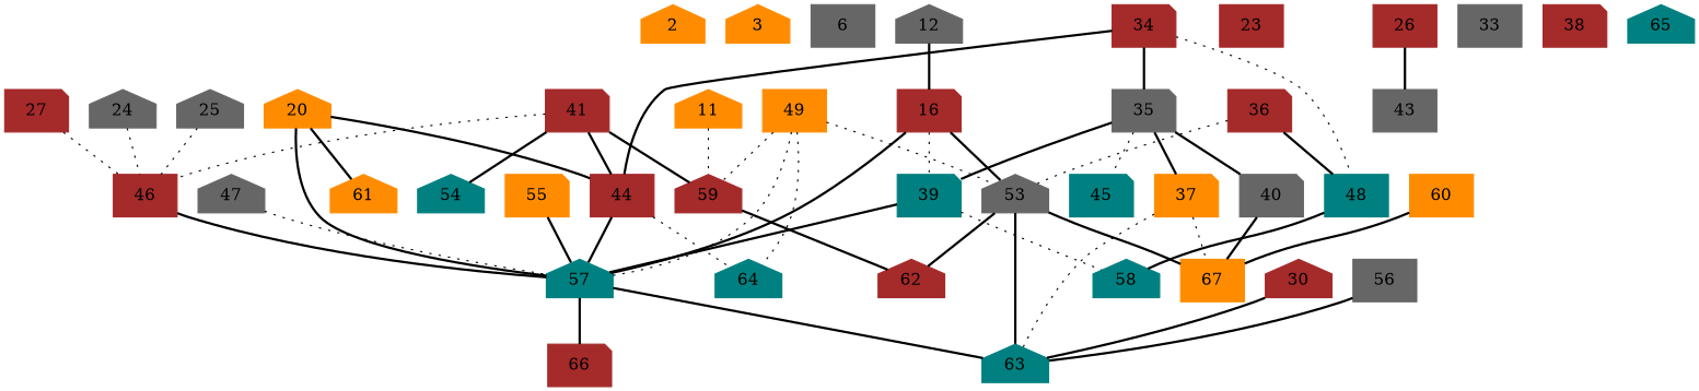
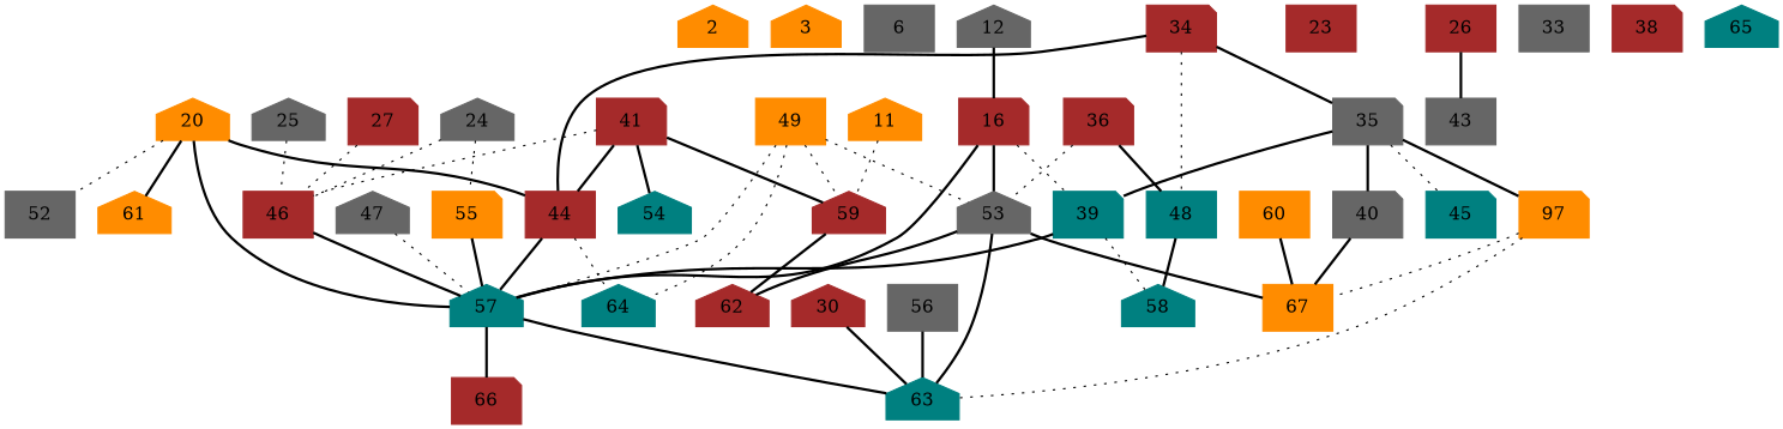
  graph {
    node [color=brown shape=house style=filled]
    edge [style=bold]
    2 [color=darkorange]
    3 [color=darkorange]
    6 [color=gray40 shape=box]
    59 [super="+18"]
    62
    11 [color=darkorange]
    16 [shape=note super="+15+8"]
    39 [color=teal shape=note super="+17"]
    53 [color=gray40 super="+42"]
    57 [color=teal super="+9+51+28+50"]
    12 [color=gray40]
    58 [color=teal]
    63 [color=teal]
    67 [color=darkorange shape=box]
    66 [shape=note]
    48 [color=teal shape=box]
    20 [color=darkorange super="+4"]
    44 [shape=box super="+31"]
+   52 [color=gray40 shape=box]
    61 [color=darkorange]
    64 [color=teal]
    23 [shape=box]
    46 [shape=box super="+10"]
    24 [color=gray40]
    55 [color=darkorange shape=note super="+5"]
    25 [color=gray40]
    26 [shape=box]
    43 [color=gray40 shape=box]
    27 [shape=note]
    30
    33 [color=gray40 shape=box]
    35 [color=gray40 shape=note super="+29"]
-   37 [color=darkorange shape=note]
+   37 [color=darkorange shape=note label=97]
    40 [color=gray40 shape=note]
    45 [color=teal shape=note]
    34 [shape=note]
    36 [shape=note]
    38 [shape=note]
    41 [shape=note]
    54 [color=teal]
    47 [color=gray40]
    49 [color=darkorange shape=box super="+21"]
    56 [color=gray40 shape=box]
    60 [color=darkorange shape=box]
    65 [color=teal]
    59 -- 62
    11 -- 59 [style=dotted]
    16 -- 39 [style=dotted weight=2]
    16 -- 53
    16 -- 57 [weight=2]
    39 -- 57 [weight=2]
    39 -- 58 [style=dotted]
    53 -- 62
    53 -- 63 [weight=2]
    53 -- 67
    57 -- 63 [weight=2]
    57 -- 66
    12 -- 16
    48 -- 58
    20 -- 57 [weight=5]
    20 -- 44
+   20 -- 52 [style=dotted]
    20 -- 61
    44 -- 57
    44 -- 64 [style=dotted]
    46 -- 57
    24 -- 46 [style=dotted]
+   24 -- 55 [style=dotted]
    55 -- 57
    25 -- 46 [style=dotted]
    26 -- 43
    27 -- 46 [style=dotted]
    30 -- 63
    35 -- 39
    35 -- 37
    35 -- 40
    35 -- 45 [style=dotted]
    37 -- 63 [style=dotted]
    37 -- 67 [style=dotted]
    40 -- 67
    34 -- 48 [style=dotted]
    34 -- 44
    34 -- 35
    36 -- 53 [style=dotted]
    36 -- 48
    41 -- 59
    41 -- 44 [weight=2]
    41 -- 46 [style=dotted]
    41 -- 54
    47 -- 57 [style=dotted]
    49 -- 59 [style=dotted weight=2]
    49 -- 53 [style=dotted]
    49 -- 57 [style=dotted]
    49 -- 64 [style=dotted]
    56 -- 63
    60 -- 67
  }
